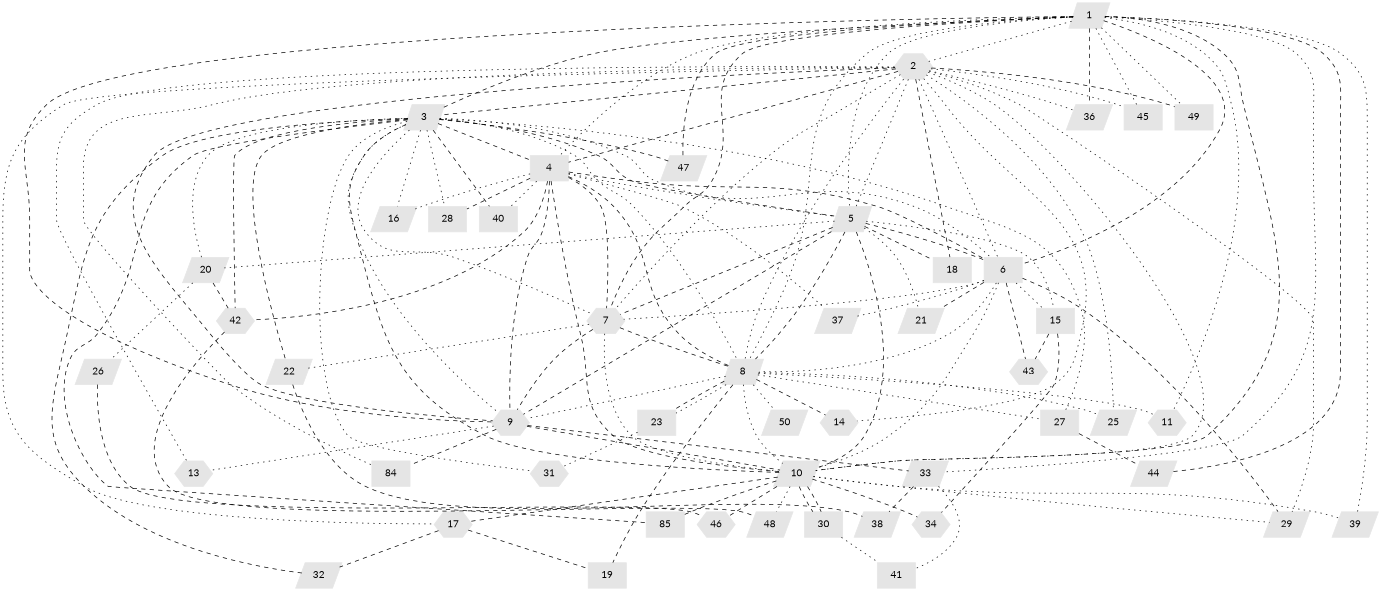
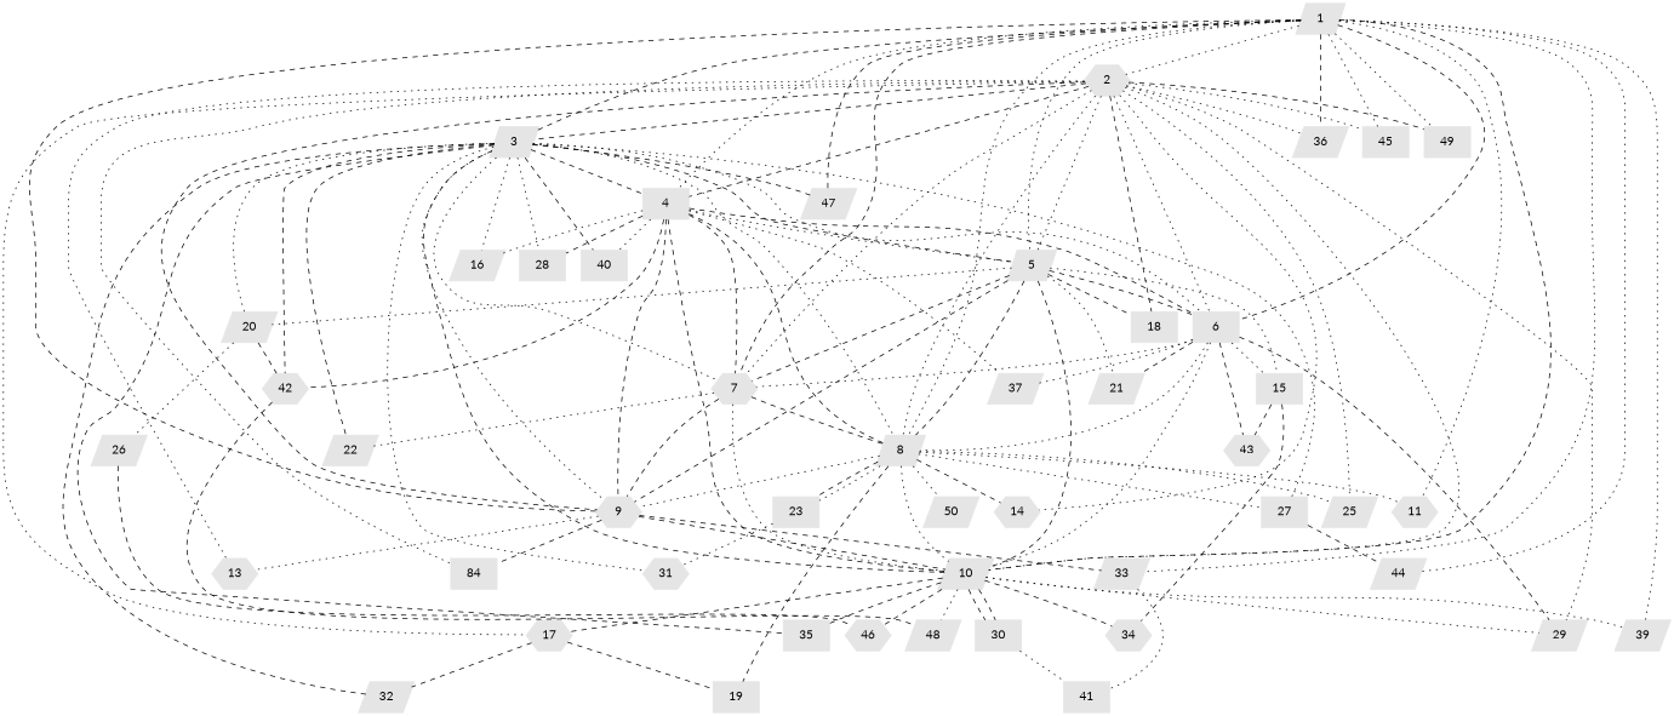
  graph {
    fontname=Lato
    node [color=gray90 fontname=Lato shape=parallelogram style=filled]
    edge [fontname=Lato style=dashed]
    2 [shape=hexagon]
    1
    3
    4 [shape=box]
    5
    6 [shape=box]
    7 [shape=hexagon]
    8
    9 [shape=hexagon]
    10
    11 [shape=hexagon]
    33
    36
    39
    44
    45 [shape=box]
    47
    49 [shape=box]
    13 [shape=hexagon]
    14 [shape=hexagon]
    17 [shape=hexagon]
    18 [shape=box]
    n23 [label=84 shape=box]
    25
    29
    16
    20
    22
    27 [shape=box]
    28 [shape=box]
    31 [shape=hexagon]
    32
-   35 [shape=box label=85]
+   35 [shape=box]
    40 [shape=box]
    42 [shape=hexagon]
    37
    15 [shape=box]
    21
    43 [shape=hexagon]
    19 [shape=box]
    23 [shape=box]
    50
    30 [shape=box]
    34 [shape=hexagon]
    46 [shape=hexagon]
    48
-   38
    41 [shape=box]
    26
    2 -- 3
    2 -- 4
    2 -- 5 [style=dotted]
    2 -- 6 [style=dotted]
    2 -- 7 [style=dotted]
    2 -- 8 [style=dotted]
    2 -- 9
    2 -- 10 [style=dotted]
    2 -- 36 [style=dotted]
    2 -- 45 [style=dotted]
    2 -- 49
    2 -- 13 [style=dotted]
    2 -- 14 [style=dotted]
    2 -- 17 [style=dotted]
    2 -- 18
    2 -- n23 [style=dotted]
    2 -- 25 [style=dotted]
    2 -- 29 [style=dotted]
    1 -- 2 [style=dotted]
    1 -- 3
    1 -- 4 [style=dotted]
    1 -- 5 [style=dotted]
    1 -- 6
    1 -- 7
    1 -- 8 [style=dotted]
    1 -- 9
    1 -- 10
    1 -- 11 [style=dotted]
    1 -- 33 [style=dotted]
    1 -- 36
    1 -- 39 [style=dotted]
-   1 -- 44
+   1 -- 44 [style=dotted]
    1 -- 45 [style=dotted]
    1 -- 47
    1 -- 49 [style=dotted]
    3 -- 4
    3 -- 5
    3 -- 6 [style=dotted]
    3 -- 7 [style=dotted]
    3 -- 8 [style=dotted]
    3 -- 9 [style=dotted]
    3 -- 10
    3 -- 47
    3 -- 16 [style=dotted]
    3 -- 20 [style=dotted]
    3 -- 22
    3 -- 27 [style=dotted]
    3 -- 28 [style=dotted]
    3 -- 31 [style=dotted]
    3 -- 32
    3 -- 35
    3 -- 40
    3 -- 42
    4 -- 5 [style=dotted]
    4 -- 6
    4 -- 7
    4 -- 8
    4 -- 9
    4 -- 10
    4 -- 16 [style=dotted]
    4 -- 28
    4 -- 40 [style=dotted]
    4 -- 42
    4 -- 37 [style=dotted]
    5 -- 6
    5 -- 7
    5 -- 8
    5 -- 9
    5 -- 10
    5 -- 18
    5 -- 20 [style=dotted]
    5 -- 15 [style=dotted]
    5 -- 21 [style=dotted]
    6 -- 7 [style=dotted]
    6 -- 8 [style=dotted]
    6 -- 10 [style=dotted]
    6 -- 29
    6 -- 37 [style=dotted]
    6 -- 15 [style=dotted]
    6 -- 21
    6 -- 43
    7 -- 8
    7 -- 9
    7 -- 10 [style=dotted]
    7 -- 22 [style=dotted]
    8 -- 9 [style=dotted]
    8 -- 10 [style=dotted]
    8 -- 11 [style=dotted]
    8 -- 14
    8 -- 25 [style=dotted]
    8 -- 27 [style=dotted]
    8 -- 19
    8 -- 23
    8 -- 23 [style=dotted]
    8 -- 50 [style=dotted]
    9 -- 10
    9 -- 33
    9 -- 13 [style=dotted]
    9 -- n23
    10 -- 39 [style=dotted]
    10 -- 17
    10 -- 29 [style=dotted]
    10 -- 35
    10 -- 30
    10 -- 30
    10 -- 34
    10 -- 46
    10 -- 48 [style=dotted]
-   33 -- 38
    33 -- 41 [style=dotted]
    17 -- 32
    17 -- 19
    20 -- 42
    20 -- 26 [style=dotted]
-   22 -- 38
    27 -- 44
    42 -- 48
    15 -- 43
    15 -- 34
    23 -- 31 [style=dotted]
    30 -- 41 [style=dotted]
    26 -- 46
  }
